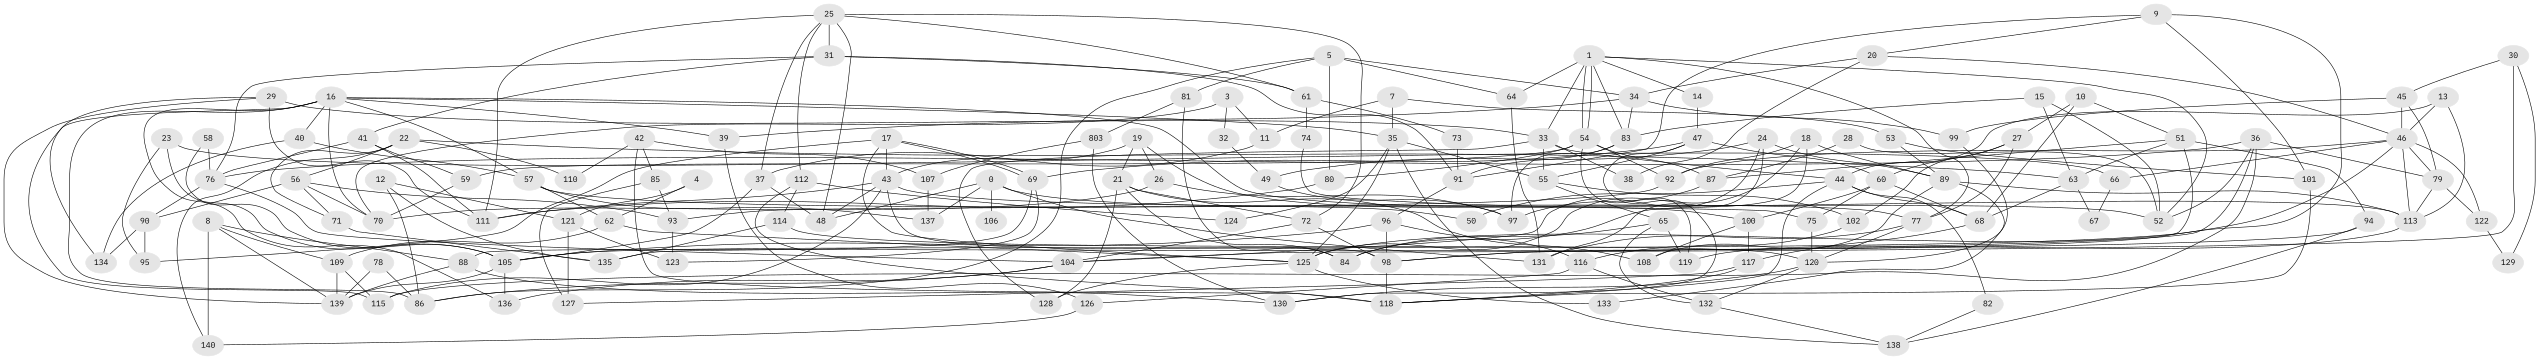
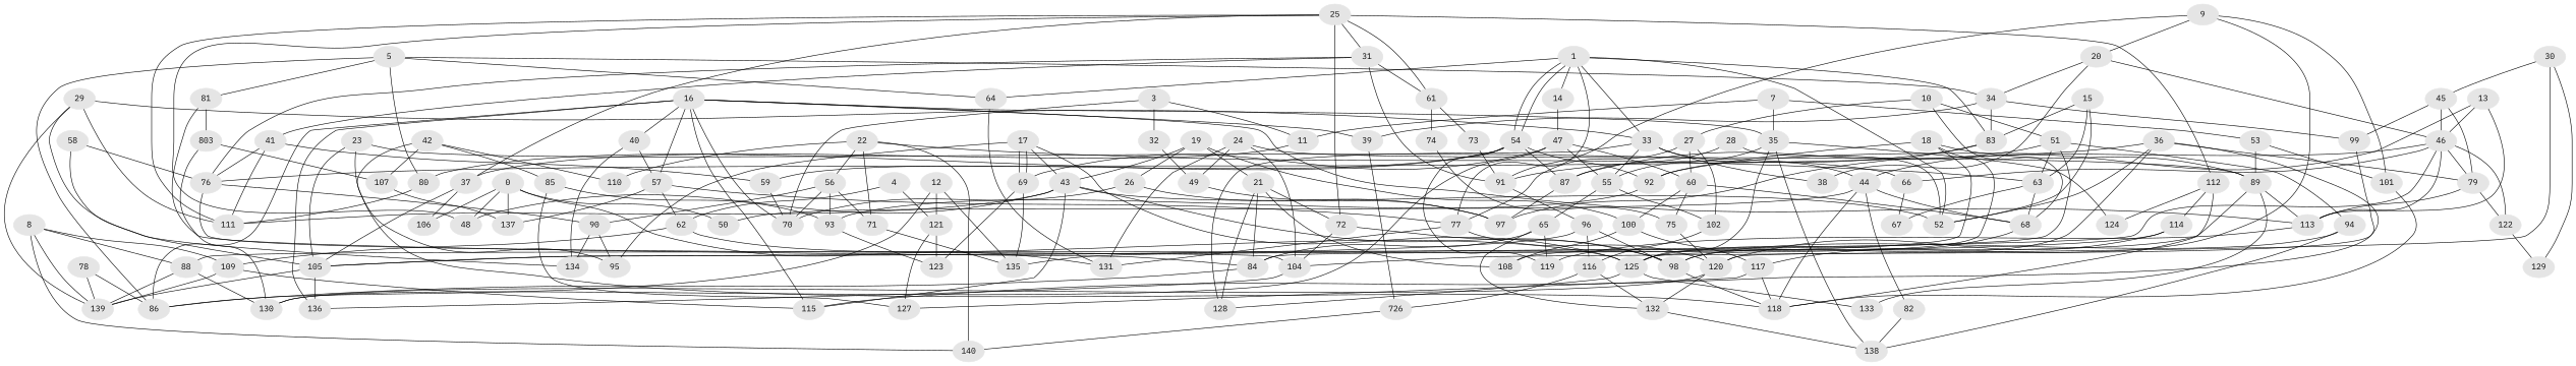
  graph {
    fontname="IBM Plex Mono"
    node [color=gray90 fontname="IBM Plex Mono" style=filled]
    edge [fontname="IBM Plex Mono"]
    1
    14
    33
    52
    54
    64
    77
    83
    47
    44
    38
    128
    55
    80
    92
    87
    59
    119
    131
    120
    91
    97
    25
    48
    37
    72
    31
    61
    111
    112
    105
    139
    136
    3
    11
    32
    70
    49
    4
    62
    121
    109
    125
    5
    34
    81
    86
    39
    99
    84
    n51 [label=803]
    n52 [label=0]
    50
    106
    137
    7
    35
    53
    124
    138
    101
    89
    8
    88
    140
    130
    115
    9
    20
    46
    96
    118
    133
    10
    27
    51
    68
    60
    102
    63
    94
    117
    12
    135
    127
    123
    13
    113
    82
    66
    79
    122
    69
    15
    67
    16
    40
    57
-   126
+   126 [label=726]
    134
    17
    43
    95
    98
    18
    108
    93
    19
    21
    26
    100
    104
    22
    56
    71
    110
    90
    23
    24
    41
    76
    73
    74
    114
    75
    116
    28
    29
    30
    45
    129
    65
    36
    42
    85
    107
    132
    58
    78
    1 -- 14
    1 -- 33
    1 -- 52
    1 -- 54
    1 -- 54
    1 -- 64
    1 -- 77
    1 -- 83
    14 -- 47
    33 -- 44
    33 -- 38
    33 -- 128
    33 -- 55
    54 -- 80
    54 -- 92
    54 -- 87
    54 -- 59
    54 -- 119
    64 -- 131
    77 -- 131
    77 -- 120
    83 -- 91
    83 -- 97
    47 -- 55
    47 -- 130
    47 -- 60
    47 -- 69
    44 -- 50
    44 -- 118
    44 -- 68
    44 -- 82
    55 -- 102
    55 -- 65
    80 -- 111
    92 -- 93
    87 -- 97
    59 -- 70
    120 -- 130
    120 -- 132
    91 -- 96
    25 -- 48
    25 -- 37
    25 -- 72
    25 -- 31
    25 -- 61
    25 -- 111
    25 -- 112
    37 -- 105
-   37 -- 48
+   37 -- 106
    72 -- 98
    72 -- 104
    31 -- 91
    31 -- 61
    31 -- 41
    31 -- 76
    61 -- 73
    61 -- 74
    112 -- 124
    112 -- 118
    112 -- 114
    105 -- 139
    105 -- 136
    3 -- 11
    3 -- 32
    3 -- 70
    11 -- 37
    32 -- 49
    49 -- 97
    4 -- 62
    4 -- 121
    62 -- 109
    62 -- 125
    121 -- 127
    121 -- 123
    109 -- 139
    109 -- 115
    125 -- 128
    125 -- 133
    5 -- 64
    5 -- 80
    5 -- 34
    5 -- 81
    5 -- 86
    34 -- 83
    34 -- 39
    34 -- 99
    81 -- 84
    81 -- n51
    39 -- 126
    99 -- 120
-   104 -- 86
+   84 -- 86
    n51 -- 130
    n51 -- 107
    n52 -- 131
    n52 -- 48
    n52 -- 50
    n52 -- 106
    n52 -- 137
    7 -- 11
    7 -- 35
    7 -- 53
    35 -- 55
    35 -- 125
    35 -- 124
    35 -- 138
    53 -- 101
    53 -- 89
    101 -- 118
    89 -- 133
    89 -- 113
    89 -- 108
    8 -- 139
    8 -- 109
    8 -- 88
    8 -- 140
    88 -- 139
    88 -- 130
    9 -- 91
    9 -- 125
    9 -- 101
    9 -- 20
    20 -- 38
    20 -- 34
    20 -- 46
    46 -- 92
    46 -- 105
    46 -- 113
    46 -- 66
    46 -- 79
    46 -- 122
    96 -- 105
    96 -- 98
    96 -- 116
    10 -- 27
    10 -- 51
    10 -- 68
    27 -- 77
    27 -- 60
    27 -- 102
    51 -- 87
    51 -- 88
    51 -- 63
    51 -- 94
    68 -- 117
    60 -- 68
    60 -- 100
    60 -- 75
    102 -- 116
    63 -- 68
    63 -- 67
    94 -- 138
    94 -- 98
    117 -- 118
    117 -- 127
    12 -- 121
    12 -- 86
    12 -- 135
    13 -- 44
    13 -- 46
    13 -- 113
    113 -- 119
    82 -- 138
    66 -- 67
    79 -- 113
    79 -- 122
    122 -- 129
    69 -- 135
    69 -- 123
    15 -- 52
    15 -- 83
    15 -- 63
    16 -- 136
    16 -- 70
    16 -- 86
    16 -- 39
    16 -- 35
    16 -- 115
    16 -- 113
    16 -- 40
    16 -- 57
    40 -- 57
    40 -- 134
    57 -- 77
    57 -- 62
    57 -- 137
    126 -- 140
    17 -- 125
    17 -- 69
    17 -- 69
    17 -- 43
    17 -- 95
    43 -- 52
    43 -- 48
    43 -- 111
    43 -- 115
    43 -- 98
    98 -- 118
    18 -- 92
    18 -- 125
    18 -- 84
    18 -- 89
    93 -- 123
    19 -- 43
    19 -- 21
    19 -- 26
    19 -- 100
    21 -- 128
    21 -- 72
    21 -- 84
    21 -- 108
    26 -- 97
    26 -- 70
    100 -- 117
    100 -- 108
    104 -- 136
    22 -- 140
    22 -- 63
    22 -- 56
    22 -- 71
    22 -- 110
    56 -- 70
    56 -- 93
    56 -- 71
    56 -- 90
    71 -- 135
    90 -- 134
    90 -- 95
    23 -- 105
    23 -- 66
    23 -- 95
    24 -- 131
    24 -- 49
    24 -- 89
    24 -- 104
    41 -- 59
    41 -- 111
    41 -- 76
    76 -- 104
    76 -- 90
    73 -- 91
    74 -- 75
    114 -- 120
    114 -- 135
    75 -- 120
    116 -- 126
    116 -- 132
    28 -- 52
    28 -- 87
    29 -- 33
    29 -- 111
    29 -- 139
    29 -- 134
    30 -- 104
    30 -- 45
    30 -- 129
    45 -- 99
    45 -- 46
    45 -- 79
    65 -- 119
    65 -- 84
    65 -- 132
    36 -- 52
    36 -- 115
    36 -- 79
    36 -- 98
    36 -- 76
    42 -- 118
    42 -- 110
    42 -- 85
    42 -- 107
    85 -- 127
    85 -- 93
    107 -- 137
    132 -- 138
    58 -- 105
    58 -- 76
    78 -- 139
    78 -- 86
  }
